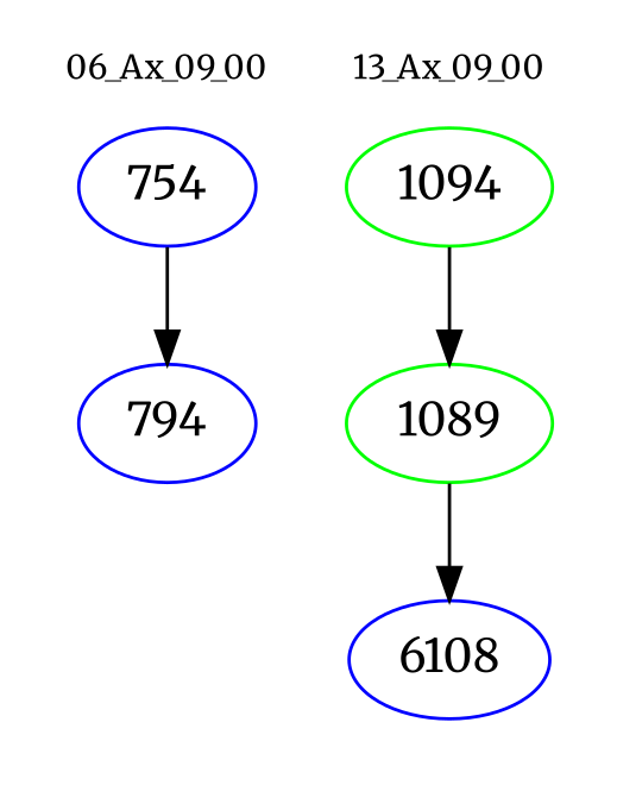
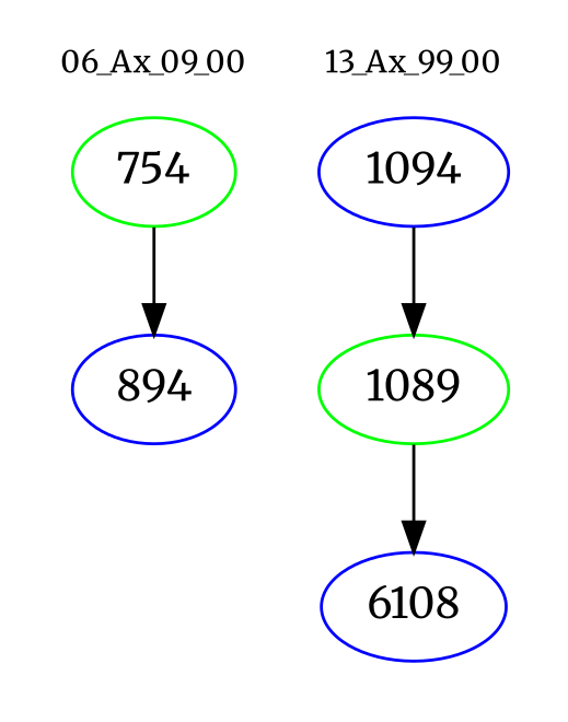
  digraph {
    fontname=Merriweather
    node [color=green fontname=Merriweather]
    edge [color=black fontname=Merriweather]
-   n1 [color=blue label=754]
-   n2 [color=blue label=794]
-   n3 [label=1094]
+   n1 [label=754]
+   n2 [color=blue label=894]
+   n3 [color=blue label=1094]
    n4 [label=1089]
    n5 [color=blue label=6108]
    subgraph cluster_1 {
      color=white
      fontsize=10
      label="06_Ax_09_00"
      n1
      n2
    }
    subgraph cluster_2 {
      color=white
      fontsize=10
-     label="13_Ax_09_00"
+     label="13_Ax_99_00"
      n3
      n4
      n5
    }
    n1 -> n2
    n3 -> n4
    n4 -> n5
  }
